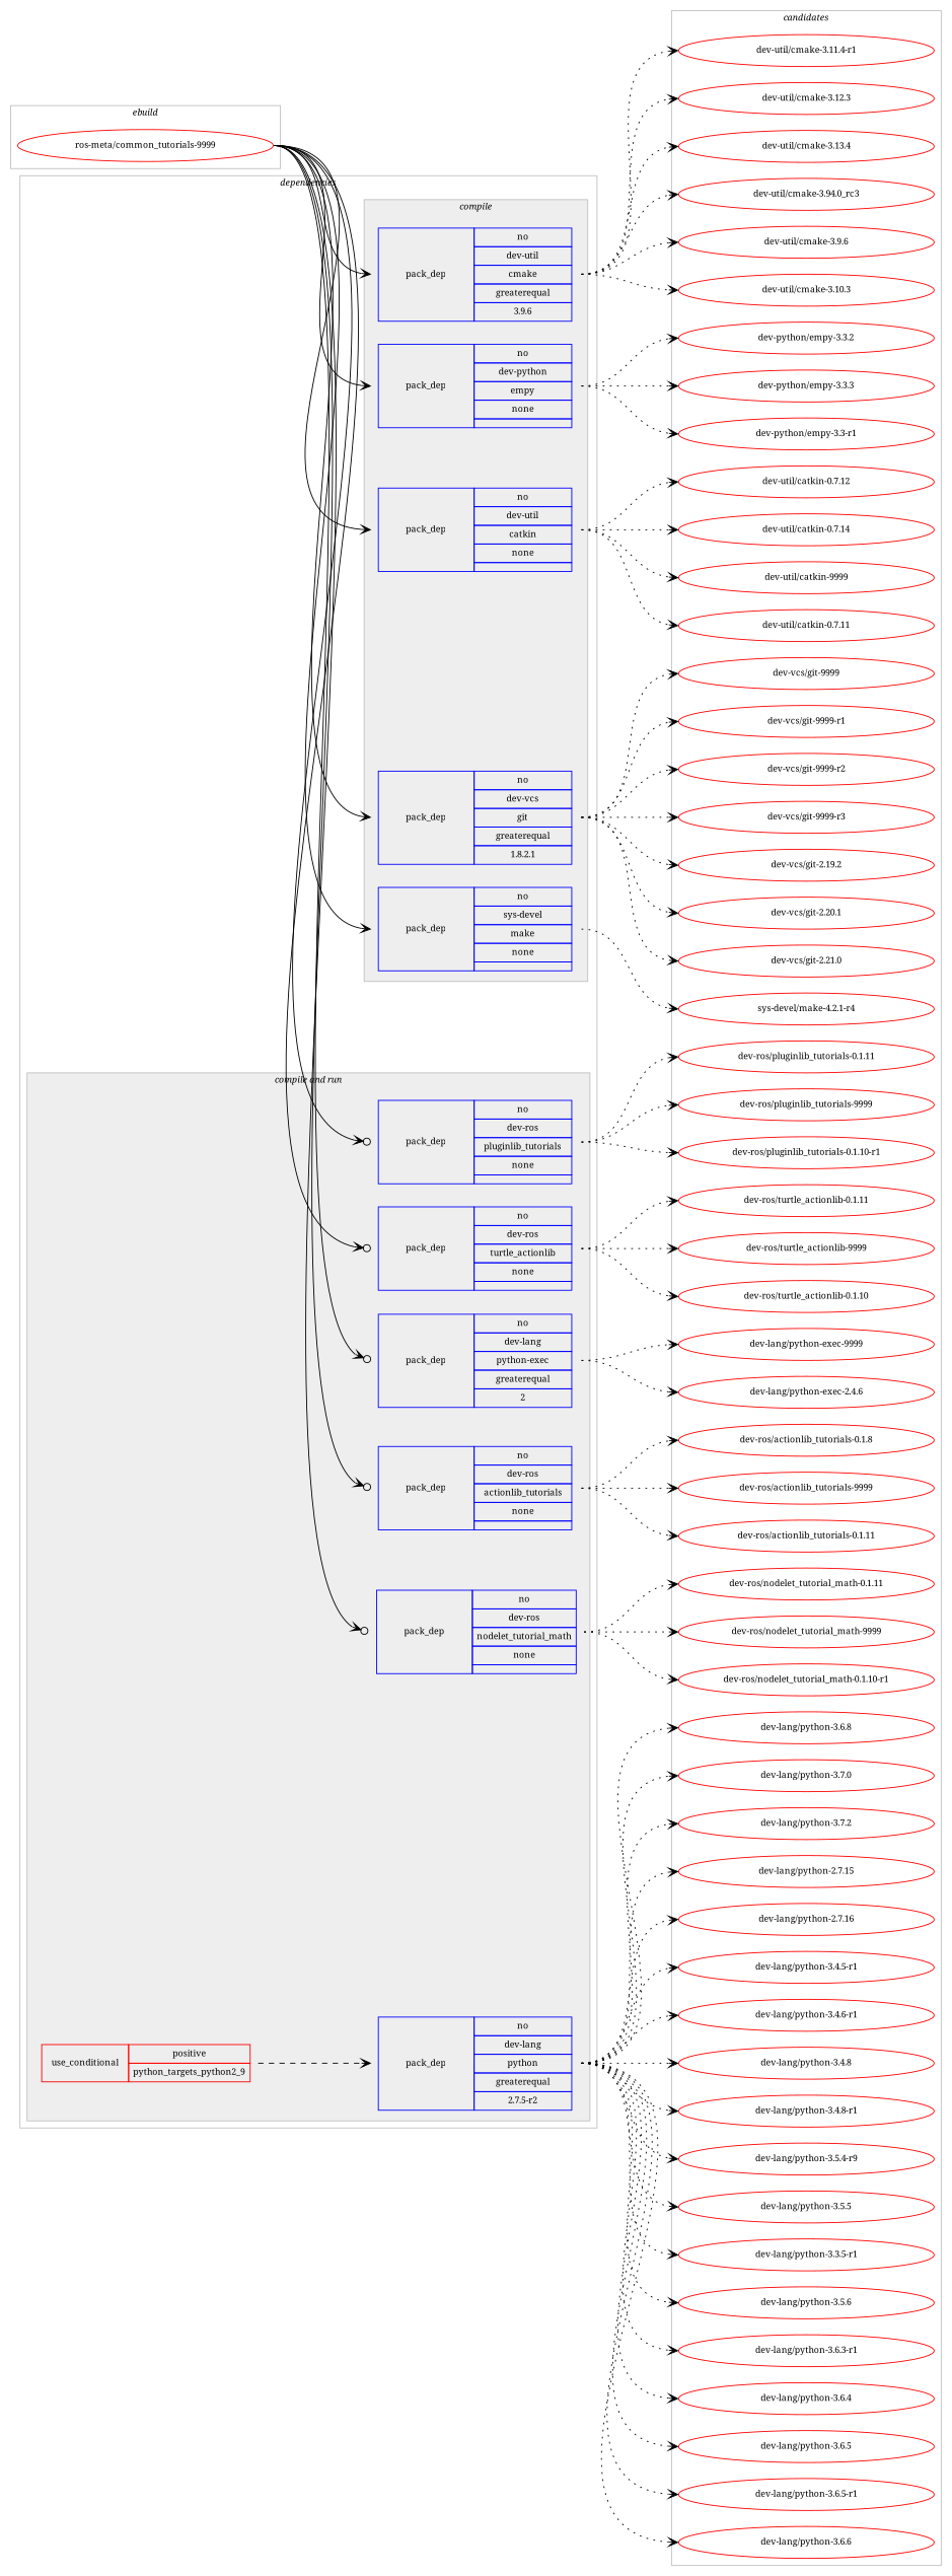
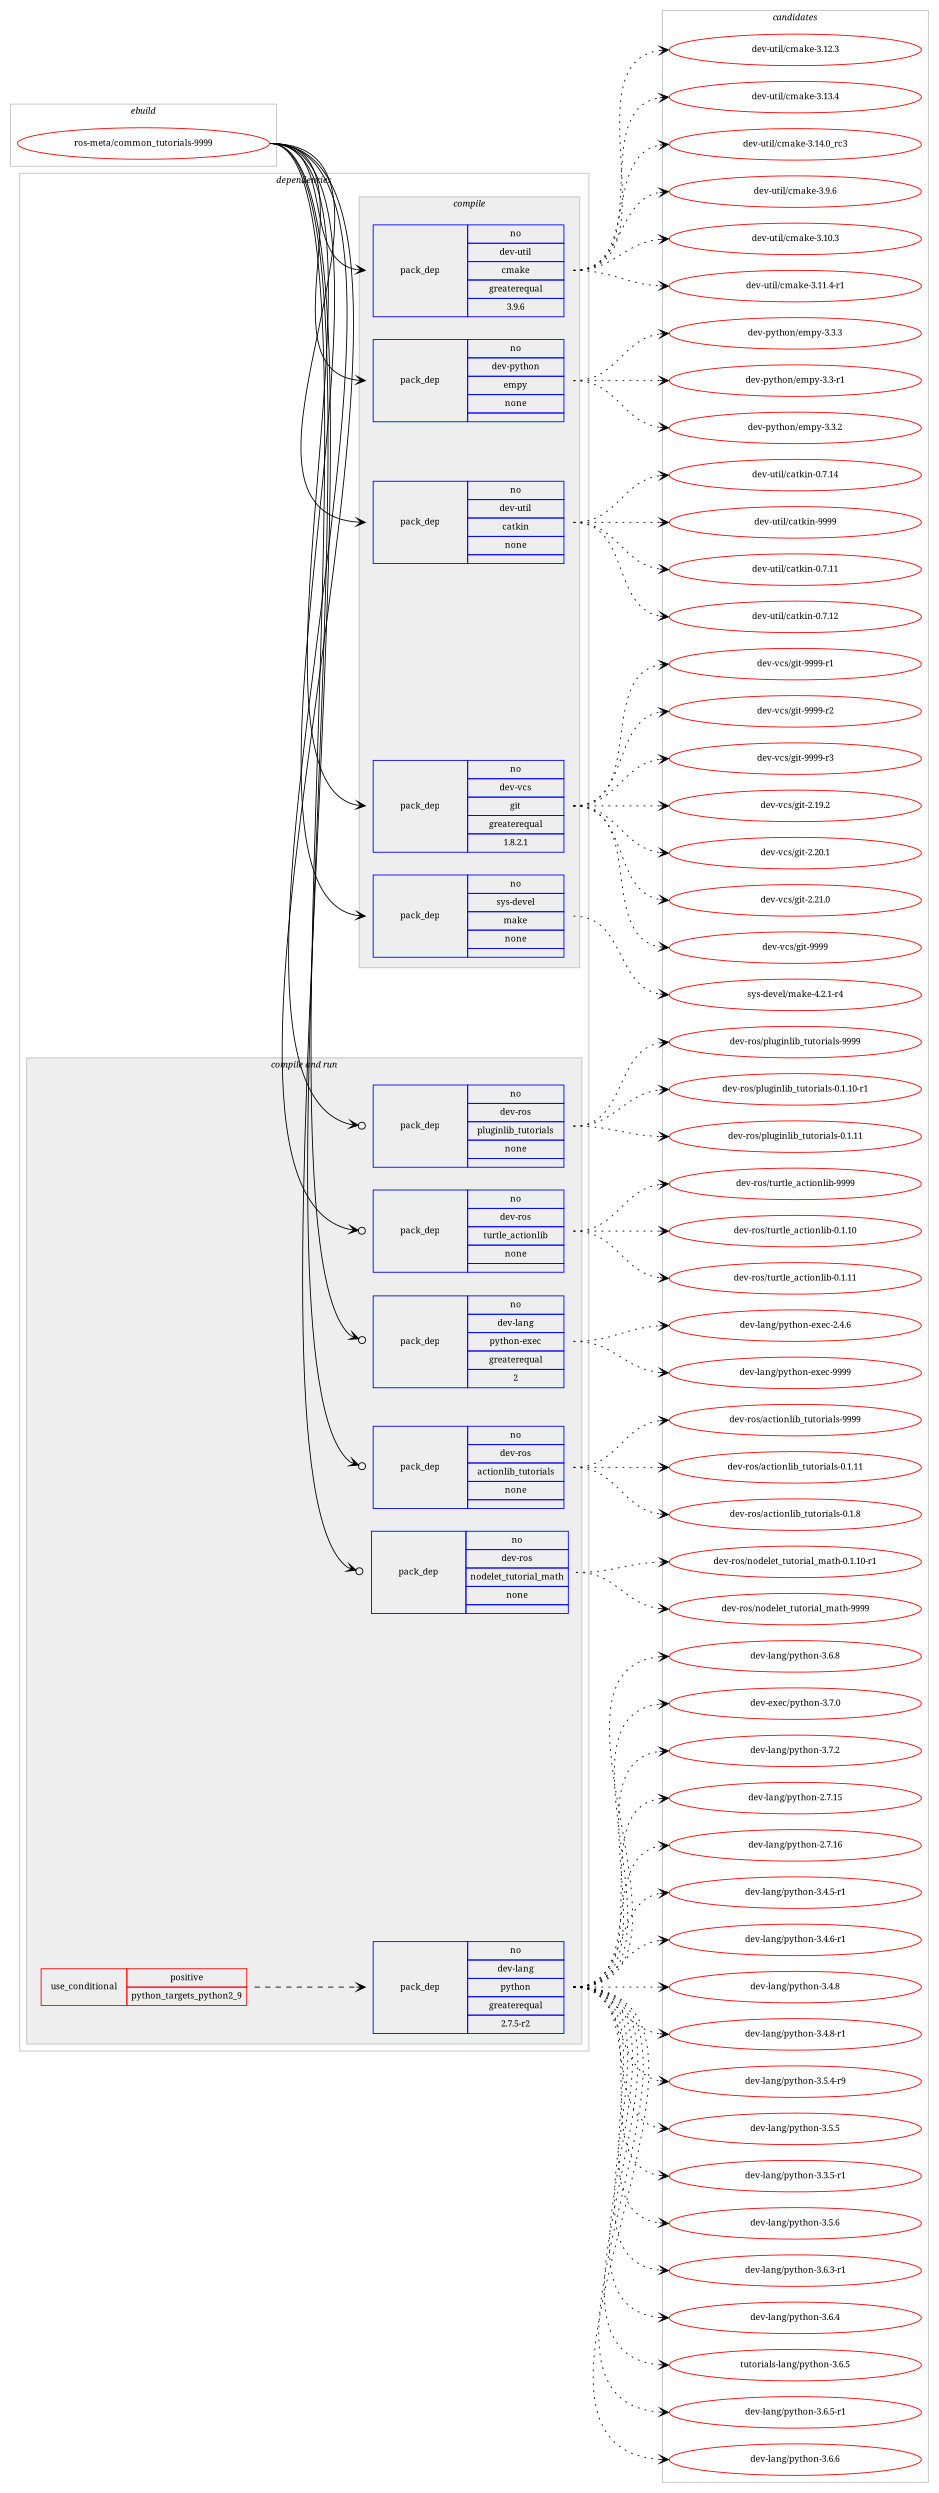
  digraph {
    compound=true
    concentrate=true
    fontname="Noto Serif"
    fontsize=10
    newrank=true
    rankdir=LR
    ranksep=1.5
    node [color=red fontname="Noto Serif" fontsize=10]
    edge [arrowhead=vee fontname="Noto Serif" headport=w style=dotted tailport=e weight=100]
    n1 [label="ros-meta/common_tutorials-9999" width=4]
    n2 [color=blue label=<<TABLE BORDER="0" CELLBORDER="1" CELLSPACING="0" CELLPADDING="4" WIDTH="220"><TR><TD ROWSPAN="6" CELLPADDING="30">pack_dep</TD></TR><TR><TD WIDTH="110">no</TD></TR><TR><TD>dev-util</TD></TR><TR><TD>cmake</TD></TR><TR><TD>greaterequal</TD></TR><TR><TD>3.9.6</TD></TR></TABLE>> shape=none]
    n3 [color=blue label=<<TABLE BORDER="0" CELLBORDER="1" CELLSPACING="0" CELLPADDING="4" WIDTH="220"><TR><TD ROWSPAN="6" CELLPADDING="30">pack_dep</TD></TR><TR><TD WIDTH="110">no</TD></TR><TR><TD>dev-python</TD></TR><TR><TD>empy</TD></TR><TR><TD>none</TD></TR><TR><TD></TD></TR></TABLE>> shape=none]
    n4 [color=blue label=<<TABLE BORDER="0" CELLBORDER="1" CELLSPACING="0" CELLPADDING="4" WIDTH="220"><TR><TD ROWSPAN="6" CELLPADDING="30">pack_dep</TD></TR><TR><TD WIDTH="110">no</TD></TR><TR><TD>dev-util</TD></TR><TR><TD>catkin</TD></TR><TR><TD>none</TD></TR><TR><TD></TD></TR></TABLE>> shape=none]
    n5 [color=blue label=<<TABLE BORDER="0" CELLBORDER="1" CELLSPACING="0" CELLPADDING="4" WIDTH="220"><TR><TD ROWSPAN="6" CELLPADDING="30">pack_dep</TD></TR><TR><TD WIDTH="110">no</TD></TR><TR><TD>dev-vcs</TD></TR><TR><TD>git</TD></TR><TR><TD>greaterequal</TD></TR><TR><TD>1.8.2.1</TD></TR></TABLE>> shape=none]
    n6 [color=blue label=<<TABLE BORDER="0" CELLBORDER="1" CELLSPACING="0" CELLPADDING="4" WIDTH="220"><TR><TD ROWSPAN="6" CELLPADDING="30">pack_dep</TD></TR><TR><TD WIDTH="110">no</TD></TR><TR><TD>sys-devel</TD></TR><TR><TD>make</TD></TR><TR><TD>none</TD></TR><TR><TD></TD></TR></TABLE>> shape=none]
    n7 [color=blue label=<<TABLE BORDER="0" CELLBORDER="1" CELLSPACING="0" CELLPADDING="4" WIDTH="220"><TR><TD ROWSPAN="6" CELLPADDING="30">pack_dep</TD></TR><TR><TD WIDTH="110">no</TD></TR><TR><TD>dev-ros</TD></TR><TR><TD>turtle_actionlib</TD></TR><TR><TD>none</TD></TR><TR><TD></TD></TR></TABLE>> shape=none]
    n8 [color=blue label=<<TABLE BORDER="0" CELLBORDER="1" CELLSPACING="0" CELLPADDING="4" WIDTH="220"><TR><TD ROWSPAN="6" CELLPADDING="30">pack_dep</TD></TR><TR><TD WIDTH="110">no</TD></TR><TR><TD>dev-lang</TD></TR><TR><TD>python</TD></TR><TR><TD>greaterequal</TD></TR><TR><TD>2.7.5-r2</TD></TR></TABLE>> shape=none]
    n9 [label=<<TABLE BORDER="0" CELLBORDER="1" CELLSPACING="0" CELLPADDING="4"><TR><TD ROWSPAN="3" CELLPADDING="10">use_conditional</TD></TR><TR><TD>positive</TD></TR><TR><TD>python_targets_python2_9</TD></TR></TABLE>> shape=none]
    n10 [color=blue label=<<TABLE BORDER="0" CELLBORDER="1" CELLSPACING="0" CELLPADDING="4" WIDTH="220"><TR><TD ROWSPAN="6" CELLPADDING="30">pack_dep</TD></TR><TR><TD WIDTH="110">no</TD></TR><TR><TD>dev-lang</TD></TR><TR><TD>python-exec</TD></TR><TR><TD>greaterequal</TD></TR><TR><TD>2</TD></TR></TABLE>> shape=none]
    n11 [color=blue label=<<TABLE BORDER="0" CELLBORDER="1" CELLSPACING="0" CELLPADDING="4" WIDTH="220"><TR><TD ROWSPAN="6" CELLPADDING="30">pack_dep</TD></TR><TR><TD WIDTH="110">no</TD></TR><TR><TD>dev-ros</TD></TR><TR><TD>actionlib_tutorials</TD></TR><TR><TD>none</TD></TR><TR><TD></TD></TR></TABLE>> shape=none]
    n12 [color=blue label=<<TABLE BORDER="0" CELLBORDER="1" CELLSPACING="0" CELLPADDING="4" WIDTH="220"><TR><TD ROWSPAN="6" CELLPADDING="30">pack_dep</TD></TR><TR><TD WIDTH="110">no</TD></TR><TR><TD>dev-ros</TD></TR><TR><TD>nodelet_tutorial_math</TD></TR><TR><TD>none</TD></TR><TR><TD></TD></TR></TABLE>> shape=none]
    n13 [color=blue label=<<TABLE BORDER="0" CELLBORDER="1" CELLSPACING="0" CELLPADDING="4" WIDTH="220"><TR><TD ROWSPAN="6" CELLPADDING="30">pack_dep</TD></TR><TR><TD WIDTH="110">no</TD></TR><TR><TD>dev-ros</TD></TR><TR><TD>pluginlib_tutorials</TD></TR><TR><TD>none</TD></TR><TR><TD></TD></TR></TABLE>> shape=none]
    n14 [label="dev-python/empy-3.3-r1" width=4]
    n15 [label="dev-python/empy-3.3.2" width=4]
    n16 [label="dev-python/empy-3.3.3" width=4]
    n17 [label="dev-util/catkin-0.7.11" width=4]
    n18 [label="dev-util/catkin-0.7.12" width=4]
    n19 [label="dev-util/catkin-0.7.14" width=4]
    n20 [label="dev-util/catkin-9999" width=4]
    n21 [label="dev-util/cmake-3.10.3" width=4]
    n22 [label="dev-util/cmake-3.11.4-r1" width=4]
    n23 [label="dev-util/cmake-3.12.3" width=4]
    n24 [label="dev-util/cmake-3.13.4" width=4]
-   n25 [label="dev-util/cmake-3.94.0_rc3" width=4]
+   n25 [label="dev-util/cmake-3.14.0_rc3" width=4]
    n26 [label="dev-util/cmake-3.9.6" width=4]
    n27 [label="dev-vcs/git-2.19.2" width=4]
    n28 [label="dev-vcs/git-2.20.1" width=4]
    n29 [label="dev-vcs/git-2.21.0" width=4]
    n30 [label="dev-vcs/git-9999" width=4]
    n31 [label="dev-vcs/git-9999-r1" width=4]
    n32 [label="dev-vcs/git-9999-r2" width=4]
    n33 [label="dev-vcs/git-9999-r3" width=4]
    n34 [label="sys-devel/make-4.2.1-r4" width=4]
    n35 [label="dev-lang/python-2.7.15" width=4]
    n36 [label="dev-lang/python-2.7.16" width=4]
    n37 [label="dev-lang/python-3.4.5-r1" width=4]
    n38 [label="dev-lang/python-3.4.6-r1" width=4]
    n39 [label="dev-lang/python-3.4.8" width=4]
    n40 [label="dev-lang/python-3.4.8-r1" width=4]
    n41 [label="dev-lang/python-3.5.4-r9" width=4]
    n42 [label="dev-lang/python-3.5.5" width=4]
    n43 [label="dev-lang/python-3.3.5-r1" width=4]
    n44 [label="dev-lang/python-3.5.6" width=4]
    n45 [label="dev-lang/python-3.6.3-r1" width=4]
    n46 [label="dev-lang/python-3.6.4" width=4]
-   n47 [label="dev-lang/python-3.6.5" width=4]
+   n47 [label="tutorials-lang/python-3.6.5" width=4]
    n48 [label="dev-lang/python-3.6.5-r1" width=4]
    n49 [label="dev-lang/python-3.6.6" width=4]
    n50 [label="dev-lang/python-3.6.8" width=4]
-   n51 [label="dev-lang/python-3.7.0" width=4]
+   n51 [label="dev-exec/python-3.7.0" width=4]
    n52 [label="dev-lang/python-3.7.2" width=4]
    n53 [label="dev-lang/python-exec-2.4.6" width=4]
    n54 [label="dev-lang/python-exec-9999" width=4]
    n55 [label="dev-ros/actionlib_tutorials-0.1.11" width=4]
    n56 [label="dev-ros/actionlib_tutorials-0.1.8" width=4]
    n57 [label="dev-ros/actionlib_tutorials-9999" width=4]
    n58 [label="dev-ros/nodelet_tutorial_math-0.1.10-r1" width=4]
-   n59 [label="dev-ros/nodelet_tutorial_math-0.1.11" width=4]
    n60 [label="dev-ros/nodelet_tutorial_math-9999" width=4]
    n61 [label="dev-ros/pluginlib_tutorials-0.1.10-r1" width=4]
    n62 [label="dev-ros/pluginlib_tutorials-0.1.11" width=4]
    n63 [label="dev-ros/pluginlib_tutorials-9999" width=4]
    n64 [label="dev-ros/turtle_actionlib-0.1.10" width=4]
    n65 [label="dev-ros/turtle_actionlib-0.1.11" width=4]
    n66 [label="dev-ros/turtle_actionlib-9999" width=4]
    subgraph cluster_1 {
      color=gray
      label=<<i>ebuild</i>>
      rank=same
      n1
    }
    subgraph cluster_2 {
      color=gray
      label=<<i>dependencies</i>>
      subgraph cluster_3 {
        color=gray
        fillcolor="#eeeeee"
        label=<<i>compile</i>>
        style=filled
        subgraph sub_4 {
          color=gray
          fillcolor="#eeeeee"
          label=<<i>compile</i>>
          style=filled
          n2
        }
        subgraph sub_5 {
          color=gray
          fillcolor="#eeeeee"
          label=<<i>compile</i>>
          style=filled
          n3
        }
        subgraph sub_6 {
          color=gray
          fillcolor="#eeeeee"
          label=<<i>compile</i>>
          style=filled
          n4
        }
        subgraph sub_7 {
          color=gray
          fillcolor="#eeeeee"
          label=<<i>compile</i>>
          style=filled
          n5
        }
        subgraph sub_8 {
          color=gray
          fillcolor="#eeeeee"
          label=<<i>compile</i>>
          style=filled
          n6
        }
      }
      subgraph cluster_9 {
        color=gray
        fillcolor="#eeeeee"
        label=<<i>compile and run</i>>
        style=filled
        subgraph sub_10 {
          color=gray
          fillcolor="#eeeeee"
          label=<<i>compile and run</i>>
          style=filled
          n7
        }
        subgraph sub_11 {
          color=gray
          fillcolor="#eeeeee"
          label=<<i>compile and run</i>>
          style=filled
          n9
          subgraph sub_12 {
            color=gray
            fillcolor="#eeeeee"
            label=<<i>compile and run</i>>
            style=filled
            n8
          }
        }
        subgraph sub_13 {
          color=gray
          fillcolor="#eeeeee"
          label=<<i>compile and run</i>>
          style=filled
          n10
        }
        subgraph sub_14 {
          color=gray
          fillcolor="#eeeeee"
          label=<<i>compile and run</i>>
          style=filled
          n11
        }
        subgraph sub_15 {
          color=gray
          fillcolor="#eeeeee"
          label=<<i>compile and run</i>>
          style=filled
          n12
        }
        subgraph sub_16 {
          color=gray
          fillcolor="#eeeeee"
          label=<<i>compile and run</i>>
          style=filled
          n13
        }
      }
      subgraph cluster_17 {
        color=gray
        fillcolor="#eeeeee"
        label=<<i>run</i>>
        style=filled
      }
    }
    subgraph cluster_18 {
      color=gray
      label=<<i>candidates</i>>
      rank=same
      subgraph sub_19 {
        color=black
        label=<<i>candidates</i>>
        nodesep=1
        rank=same
        n14
        n15
        n16
      }
      subgraph sub_20 {
        color=black
        label=<<i>candidates</i>>
        nodesep=1
        rank=same
        n17
        n18
        n19
        n20
      }
      subgraph sub_21 {
        color=black
        label=<<i>candidates</i>>
        nodesep=1
        rank=same
        n21
        n22
        n23
        n24
        n25
        n26
      }
      subgraph sub_22 {
        color=black
        label=<<i>candidates</i>>
        nodesep=1
        rank=same
        n27
        n28
        n29
        n30
        n31
        n32
        n33
      }
      subgraph sub_23 {
        color=black
        label=<<i>candidates</i>>
        nodesep=1
        rank=same
        n34
      }
      subgraph sub_24 {
        color=black
        label=<<i>candidates</i>>
        nodesep=1
        rank=same
        n35
        n36
        n37
        n38
        n39
        n40
        n41
        n42
        n43
        n44
        n45
        n46
        n47
        n48
        n49
        n50
        n51
        n52
      }
      subgraph sub_25 {
        color=black
        label=<<i>candidates</i>>
        nodesep=1
        rank=same
        n53
        n54
      }
      subgraph sub_26 {
        color=black
        label=<<i>candidates</i>>
        nodesep=1
        rank=same
        n55
        n56
        n57
      }
      subgraph sub_27 {
        color=black
        label=<<i>candidates</i>>
        nodesep=1
        rank=same
        n58
-       n59
        n60
      }
      subgraph sub_28 {
        color=black
        label=<<i>candidates</i>>
        nodesep=1
        rank=same
        n61
        n62
        n63
      }
      subgraph sub_29 {
        color=black
        label=<<i>candidates</i>>
        nodesep=1
        rank=same
        n64
        n65
        n66
      }
    }
    n1 -> n2 [style=solid weight=20]
    n1 -> n3 [style=solid weight=20]
    n1 -> n4 [style=solid weight=20]
    n1 -> n5 [style=solid weight=20]
    n1 -> n6 [style=solid weight=20]
    n1 -> n7 [arrowhead=odotvee style=solid weight=20]
    n1 -> n10 [arrowhead=odotvee style=solid weight=20]
    n1 -> n11 [arrowhead=odotvee style=solid weight=20]
    n1 -> n12 [arrowhead=odotvee style=solid weight=20]
    n1 -> n13 [arrowhead=odotvee style=solid weight=20]
    n2 -> n21
    n2 -> n22
    n2 -> n23
    n2 -> n24
    n2 -> n25
    n2 -> n26
    n3 -> n14
    n3 -> n15
    n3 -> n16
    n4 -> n17
    n4 -> n18
    n4 -> n19
    n4 -> n20
    n5 -> n27
    n5 -> n28
    n5 -> n29
    n5 -> n30
    n5 -> n31
    n5 -> n32
    n5 -> n33
    n6 -> n34
    n7 -> n64
    n7 -> n65
    n7 -> n66
    n8 -> n35
    n8 -> n36
    n8 -> n37
    n8 -> n38
    n8 -> n39
    n8 -> n40
    n8 -> n41
    n8 -> n42
    n8 -> n43
    n8 -> n44
    n8 -> n45
    n8 -> n46
    n8 -> n47
    n8 -> n48
    n8 -> n49
    n8 -> n50
    n8 -> n51
    n8 -> n52
    n9 -> n8 [style=dashed weight=20]
    n10 -> n53
    n10 -> n54
    n11 -> n55
    n11 -> n56
    n11 -> n57
    n12 -> n58
-   n12 -> n59
    n12 -> n60
    n13 -> n61
    n13 -> n62
    n13 -> n63
  }
